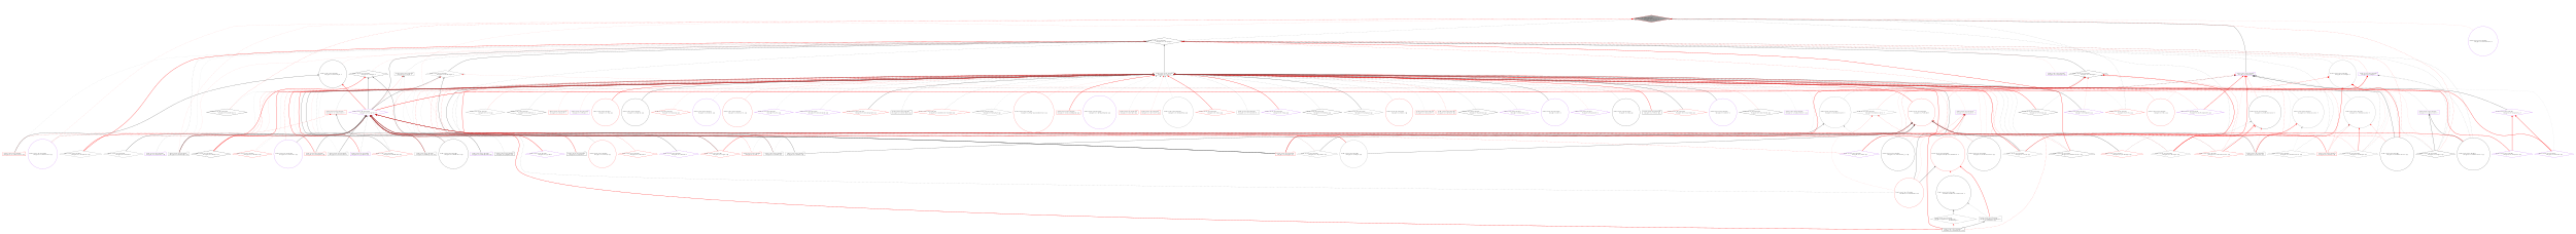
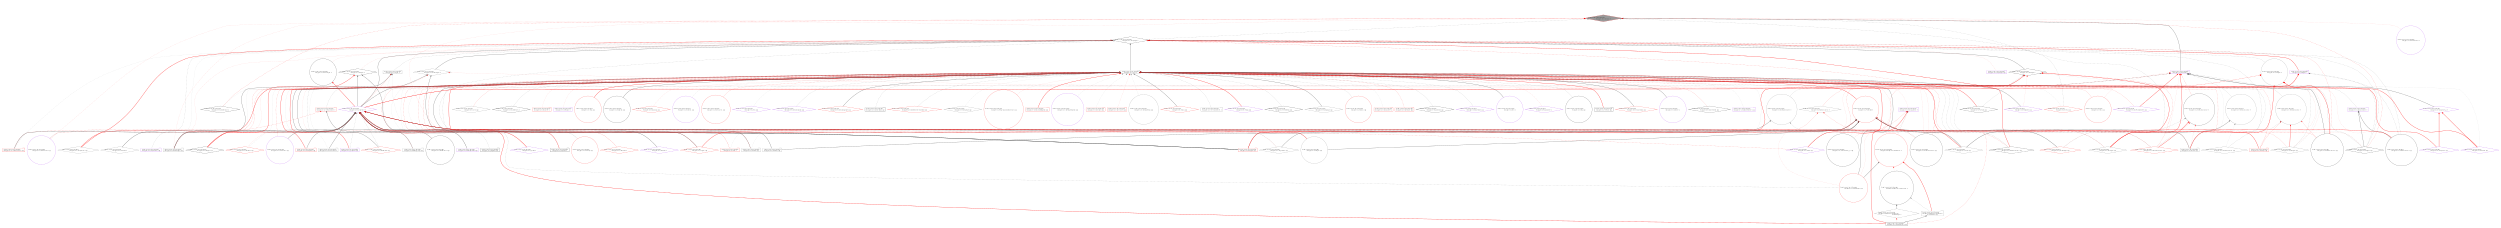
  digraph {
    fontname="Roboto Mono"
    node [color=red fillcolor=white fontname="Roboto Mono" fontsize=10 shape=diamond style=filled]
    edge [color=gray40 dir=back fontname="Roboto Mono" fontsize=10 labelfontname=Helvetica labelfontsize=10 style=dashed]
    n1 [fillcolor=grey60 fontcolor=black height=0.2 label="/home/runner/work/doxygen\l/doxygen/src/section.h" width=0.4]
    n2 [color=black height=0.2 label="/home/runner/work/doxygen\l/doxygen/src/commentscan.l" width=0.4]
    n3 [color=purple height=0.2 label="/home/runner/work/doxygen\l/doxygen/src/definition.cpp" shape=circle width=0.4]
    n4 [color=gray40 height=0.2 label="/home/runner/work/doxygen\l/doxygen/src/docbookgen.cpp" shape=folder width=0.4]
    n5 [color=purple height=0.2 label="/home/runner/work/doxygen\l/doxygen/src/docnode.h" shape=folder width=0.4]
    n6 [height=0.2 label="/home/runner/work/doxygen\l/doxygen/src/perlmodgen.cpp" width=0.4]
    n7 [color=black height=0.2 label="/home/runner/work/doxygen\l/doxygen/src/xmlgen.cpp" width=0.4]
    n8 [color=purple height=0.2 label="/home/runner/work/doxygen\l/doxygen/src/doctokenizer.l" shape=circle width=0.4]
    n9 [height=0.2 label="/home/runner/work/doxygen\l/doxygen/src/entry.cpp" width=0.4]
    n10 [color=black height=0.2 label="/home/runner/work/doxygen\l/doxygen/src/outputgen.h" width=0.4]
    n11 [color=gray40 height=0.2 label="/home/runner/work/doxygen\l/doxygen/src/tagreader.cpp" width=0.4]
    n12 [color=gray40 height=0.2 label="/home/runner/work/doxygen\l/doxygen/src/docbookvisitor.h" shape=circle width=0.4]
    n13 [color=purple height=0.2 label="/home/runner/work/doxygen\l/doxygen/src/docnode.cpp" width=0.4]
    n14 [color=purple height=0.2 label="/home/runner/work/doxygen\l/doxygen/src/docparser_p.h" width=0.4]
    n15 [color=purple height=0.2 label="/home/runner/work/doxygen\l/doxygen/src/dotfilepatcher.cpp" width=0.4]
    n16 [color=gray40 height=0.2 label="/home/runner/work/doxygen\l/doxygen/src/htmldocvisitor.h" shape=circle width=0.4]
    n17 [color=gray40 height=0.2 label="/home/runner/work/doxygen\l/doxygen/src/htmlgen.cpp" width=0.4]
    n18 [color=black height=0.2 label="/home/runner/work/doxygen\l/doxygen/src/latexdocvisitor.h" shape=circle width=0.4]
    n19 [color=gray40 height=0.2 label="/home/runner/work/doxygen\l/doxygen/src/latexgen.cpp" width=0.4]
    n20 [color=gray40 height=0.2 label="/home/runner/work/doxygen\l/doxygen/src/mandocvisitor.h" width=0.4]
    n21 [height=0.2 label="/home/runner/work/doxygen\l/doxygen/src/msc.cpp" shape=circle width=0.4]
    n22 [height=0.2 label="/home/runner/work/doxygen\l/doxygen/src/rtfdocvisitor.h" shape=folder width=0.4]
    n23 [color=gray40 height=0.2 label="/home/runner/work/doxygen\l/doxygen/src/textdocvisitor.h" shape=circle width=0.4]
    n24 [color=purple height=0.2 label="/home/runner/work/doxygen\l/doxygen/src/xmldocvisitor.h" shape=folder width=0.4]
    n25 [color=black height=0.2 label="/home/runner/work/doxygen\l/doxygen/src/docbookvisitor.cpp" shape=circle width=0.4]
    n26 [color=black height=0.2 label="/home/runner/work/doxygen\l/doxygen/src/htmldocvisitor.cpp" shape=circle width=0.4]
    n27 [height=0.2 label="/home/runner/work/doxygen\l/doxygen/src/latexdocvisitor.cpp" width=0.4]
    n28 [color=black height=0.2 label="/home/runner/work/doxygen\l/doxygen/src/mandocvisitor.cpp" width=0.4]
    n29 [height=0.2 label="/home/runner/work/doxygen\l/doxygen/src/rtfdocvisitor.cpp" shape=folder width=0.4]
    n30 [color=black height=0.2 label="/home/runner/work/doxygen\l/doxygen/src/xmldocvisitor.cpp" shape=circle width=0.4]
    n31 [color=gray40 height=0.2 label="/home/runner/work/doxygen\l/doxygen/src/defgen.cpp" shape=circle width=0.4]
    n32 [color=black height=0.2 label="/home/runner/work/doxygen\l/doxygen/src/devnullgen.h" shape=circle width=0.4]
    n33 [color=purple height=0.2 label="/home/runner/work/doxygen\l/doxygen/src/outputlist.h" width=0.4]
    n34 [color=gray40 height=0.2 label="/home/runner/work/doxygen\l/doxygen/src/fileparser.cpp" width=0.4]
    n35 [color=gray40 height=0.2 label="/home/runner/work/doxygen\l/doxygen/src/lexcode.l" width=0.4]
    n36 [color=purple height=0.2 label="/home/runner/work/doxygen\l/doxygen/src/outputlist.cpp" shape=folder width=0.4]
    n37 [color=gray40 height=0.2 label="/home/runner/work/doxygen\l/doxygen/src/docbookgen.h" width=0.4]
    n38 [color=gray40 height=0.2 label="/home/runner/work/doxygen\l/doxygen/src/htmlgen.h" shape=circle width=0.4]
    n39 [color=black height=0.2 label="/home/runner/work/doxygen\l/doxygen/src/latexgen.h" width=0.4]
    n40 [color=black height=0.2 label="/home/runner/work/doxygen\l/doxygen/src/mangen.h" width=0.4]
    n41 [color=purple height=0.2 label="/home/runner/work/doxygen\l/doxygen/src/outputgen.cpp" shape=folder width=0.4]
    n42 [color=gray40 height=0.2 label="/home/runner/work/doxygen\l/doxygen/src/rtfgen.h" shape=folder width=0.4]
    n43 [color=gray40 height=0.2 label="/home/runner/work/doxygen\l/doxygen/src/util.h" shape=folder width=0.4]
    n44 [color=purple height=0.2 label="/home/runner/work/doxygen\l/doxygen/src/xmlgen.h" shape=folder width=0.4]
    n45 [color=purple height=0.2 label="/home/runner/work/doxygen\l/doxygen/src/docparser.cpp" width=0.4]
    n46 [color=gray40 height=0.2 label="/home/runner/work/doxygen\l/doxygen/src/context.cpp" shape=folder width=0.4]
    n47 [height=0.2 label="/home/runner/work/doxygen\l/doxygen/src/ftvhelp.cpp" shape=folder width=0.4]
    n48 [color=gray40 height=0.2 label="/home/runner/work/doxygen\l/doxygen/src/util.cpp" width=0.4]
    n49 [color=black height=0.2 label="/home/runner/work/doxygen\l/doxygen/src/mangen.cpp" width=0.4]
    n50 [height=0.2 label="/home/runner/work/doxygen\l/doxygen/src/rtfgen.cpp" width=0.4]
    n51 [color=gray40 height=0.2 label="/home/runner/work/doxygen\l/doxygen/src/textdocvisitor.cpp" width=0.4]
    n52 [height=0.2 label="/home/runner/work/doxygen\l/doxygen/src/classdef.cpp" width=0.4]
    n53 [color=purple height=0.2 label="/home/runner/work/doxygen\l/doxygen/src/classlist.cpp" shape=circle width=0.4]
    n54 [height=0.2 label="/home/runner/work/doxygen\l/doxygen/src/code.l" shape=folder width=0.4]
    n55 [height=0.2 label="/home/runner/work/doxygen\l/doxygen/src/conceptdef.cpp" shape=folder width=0.4]
    n56 [color=gray40 height=0.2 label="/home/runner/work/doxygen\l/doxygen/src/dirdef.cpp" shape=folder width=0.4]
    n57 [height=0.2 label="/home/runner/work/doxygen\l/doxygen/src/doxygen.cpp" shape=folder width=0.4]
    n58 [color=gray40 height=0.2 label="/home/runner/work/doxygen\l/doxygen/src/filedef.cpp" shape=folder width=0.4]
    n59 [color=gray40 height=0.2 label="/home/runner/work/doxygen\l/doxygen/src/fortrancode.l" shape=folder width=0.4]
    n60 [color=purple height=0.2 label="/home/runner/work/doxygen\l/doxygen/src/groupdef.cpp" shape=folder width=0.4]
    n61 [color=purple height=0.2 label="/home/runner/work/doxygen\l/doxygen/src/index.cpp" width=0.4]
    n62 [height=0.2 label="/home/runner/work/doxygen\l/doxygen/src/memberdef.cpp" width=0.4]
    n63 [color=gray40 height=0.2 label="/home/runner/work/doxygen\l/doxygen/src/membergroup.cpp" shape=folder width=0.4]
    n64 [color=black height=0.2 label="/home/runner/work/doxygen\l/doxygen/src/memberlist.cpp" shape=circle width=0.4]
    n65 [color=purple height=0.2 label="/home/runner/work/doxygen\l/doxygen/src/namespacedef.cpp" shape=folder width=0.4]
    n66 [color=black height=0.2 label="/home/runner/work/doxygen\l/doxygen/src/pagedef.cpp" shape=folder width=0.4]
    n67 [color=purple height=0.2 label="/home/runner/work/doxygen\l/doxygen/src/pycode.l" width=0.4]
    n68 [color=black height=0.2 label="/home/runner/work/doxygen\l/doxygen/src/sqlcode.l" shape=folder width=0.4]
    n69 [height=0.2 label="/home/runner/work/doxygen\l/doxygen/src/tooltip.cpp" shape=circle width=0.4]
    n70 [height=0.2 label="/home/runner/work/doxygen\l/doxygen/src/vhdlcode.l" width=0.4]
    n71 [height=0.2 label="/home/runner/work/doxygen\l/doxygen/src/vhdldocgen.cpp" shape=circle width=0.4]
    n72 [color=black height=0.2 label="/home/runner/work/doxygen\l/doxygen/src/vhdljjparser.cpp" shape=folder width=0.4]
    n73 [color=purple height=0.2 label="/home/runner/work/doxygen\l/doxygen/src/xmlcode.l" width=0.4]
    n74 [color=black height=0.2 label="/home/runner/work/doxygen\l/doxygen/src/formula.cpp" width=0.4]
    n75 [color=purple height=0.2 label="/home/runner/work/doxygen\l/doxygen/src/template.cpp" width=0.4]
    n76 [color=gray40 height=0.2 label="/home/runner/work/doxygen\l/doxygen/src/cite.cpp" width=0.4]
    n77 [color=black height=0.2 label="/home/runner/work/doxygen\l/doxygen/src/commentcnv.l" width=0.4]
    n78 [height=0.2 label="/home/runner/work/doxygen\l/doxygen/src/declinfo.l" shape=folder width=0.4]
    n79 [color=purple height=0.2 label="/home/runner/work/doxygen\l/doxygen/src/defargs.l" shape=folder width=0.4]
    n80 [height=0.2 label="/home/runner/work/doxygen\l/doxygen/src/dia.cpp" shape=circle width=0.4]
    n81 [color=black height=0.2 label="/home/runner/work/doxygen\l/doxygen/src/diagram.cpp" shape=circle width=0.4]
    n82 [height=0.2 label="/home/runner/work/doxygen\l/doxygen/src/docgroup.cpp" width=0.4]
    n83 [color=purple height=0.2 label="/home/runner/work/doxygen\l/doxygen/src/docsets.cpp" shape=circle width=0.4]
    n84 [height=0.2 label="/home/runner/work/doxygen\l/doxygen/src/docvisitor.cpp" shape=circle width=0.4]
    n85 [color=purple height=0.2 label="/home/runner/work/doxygen\l/doxygen/src/dot.cpp" width=0.4]
    n86 [color=purple height=0.2 label="/home/runner/work/doxygen\l/doxygen/src/dotcallgraph.cpp" width=0.4]
    n87 [height=0.2 label="/home/runner/work/doxygen\l/doxygen/src/dotclassgraph.cpp" width=0.4]
    n88 [color=black height=0.2 label="/home/runner/work/doxygen\l/doxygen/src/dotdirdeps.cpp" shape=folder width=0.4]
    n89 [height=0.2 label="/home/runner/work/doxygen\l/doxygen/src/dotgfxhierarchytable.cpp" width=0.4]
    n90 [color=gray40 height=0.2 label="/home/runner/work/doxygen\l/doxygen/src/dotgraph.cpp" width=0.4]
    n91 [height=0.2 label="/home/runner/work/doxygen\l/doxygen/src/dotgroupcollaboration.cpp" shape=circle width=0.4]
    n92 [height=0.2 label="/home/runner/work/doxygen\l/doxygen/src/dotincldepgraph.cpp" shape=folder width=0.4]
    n93 [color=purple height=0.2 label="/home/runner/work/doxygen\l/doxygen/src/dotlegendgraph.cpp" shape=circle width=0.4]
    n94 [height=0.2 label="/home/runner/work/doxygen\l/doxygen/src/dotnode.cpp" shape=folder width=0.4]
    n95 [height=0.2 label="/home/runner/work/doxygen\l/doxygen/src/dotrunner.cpp" shape=folder width=0.4]
    n96 [color=gray40 height=0.2 label="/home/runner/work/doxygen\l/doxygen/src/eclipsehelp.cpp" shape=circle width=0.4]
    n97 [height=0.2 label="/home/runner/work/doxygen\l/doxygen/src/emoji.cpp" width=0.4]
    n98 [height=0.2 label="/home/runner/work/doxygen\l/doxygen/src/filename.h" shape=circle width=0.4]
    n99 [color=black height=0.2 label="/home/runner/work/doxygen\l/doxygen/src/searchindex_js.cpp" shape=circle width=0.4]
    n100 [color=gray40 height=0.2 label="/home/runner/work/doxygen\l/doxygen/src/fortranscanner.l" shape=folder width=0.4]
    n101 [color=purple height=0.2 label="/home/runner/work/doxygen\l/doxygen/src/htags.cpp" width=0.4]
    n102 [color=black height=0.2 label="/home/runner/work/doxygen\l/doxygen/src/htmlhelp.cpp" width=0.4]
    n103 [color=gray40 height=0.2 label="/home/runner/work/doxygen\l/doxygen/src/language.cpp" width=0.4]
    n104 [height=0.2 label="/home/runner/work/doxygen\l/doxygen/src/layout.cpp" shape=circle width=0.4]
    n105 [height=0.2 label="/home/runner/work/doxygen\l/doxygen/src/lexscanner.l" shape=folder width=0.4]
    n106 [height=0.2 label="/home/runner/work/doxygen\l/doxygen/src/markdown.cpp" shape=folder width=0.4]
    n107 [color=black height=0.2 label="/home/runner/work/doxygen\l/doxygen/src/plantuml.cpp" width=0.4]
    n108 [color=purple height=0.2 label="/home/runner/work/doxygen\l/doxygen/src/portable.cpp" width=0.4]
    n109 [color=purple height=0.2 label="/home/runner/work/doxygen\l/doxygen/src/pre.l" shape=circle width=0.4]
    n110 [color=purple height=0.2 label="/home/runner/work/doxygen\l/doxygen/src/pyscanner.l" width=0.4]
    n111 [color=black height=0.2 label="/home/runner/work/doxygen\l/doxygen/src/qhp.cpp" shape=circle width=0.4]
    n112 [color=black height=0.2 label="/home/runner/work/doxygen\l/doxygen/src/reflist.cpp" shape=folder width=0.4]
    n113 [height=0.2 label="/home/runner/work/doxygen\l/doxygen/src/resourcemgr.cpp" width=0.4]
    n114 [color=purple height=0.2 label="/home/runner/work/doxygen\l/doxygen/src/scanner.l" shape=circle width=0.4]
    n115 [color=black height=0.2 label="/home/runner/work/doxygen\l/doxygen/src/searchindex.cpp" width=0.4]
    n116 [color=purple height=0.2 label="/home/runner/work/doxygen\l/doxygen/src/symbolresolver.cpp" shape=folder width=0.4]
    n117 [color=purple height=0.2 label="/home/runner/work/doxygen\l/doxygen/src/vhdljjparser.h" shape=folder width=0.4]
    n118 [height=0.2 label="/home/runner/work/doxygen\l/doxygen/vhdlparser/VhdlParser.h" shape=circle width=0.4]
    n119 [color=gray40 height=0.2 label="/home/runner/work/doxygen\l/doxygen/vhdlparser/VhdlParser\lErrorHandler.hpp" shape=folder width=0.4]
    n120 [color=black height=0.2 label="/home/runner/work/doxygen\l/doxygen/vhdlparser/vhdlstring.h" shape=circle width=0.4]
    n121 [color=gray40 height=0.2 label="/home/runner/work/doxygen\l/doxygen/vhdlparser/VhdlParser\lTokenManager.h" width=0.4]
    n1 -> n2 [color=red]
    n1 -> n3 [color=red style=dotted]
    n1 -> n4 [color=red style=dotted]
    n1 -> n5 [style=bold]
    n1 -> n6
    n1 -> n7 [color=red]
    n1 -> n8 [color=red style=dotted]
    n1 -> n9
    n1 -> n10
    n1 -> n11 [color=red style=dotted]
    n5 -> n6 [color=red style=dotted]
    n5 -> n12
    n5 -> n13 [style=dotted]
    n5 -> n14 [style=bold]
    n5 -> n15 [color=red style=bold]
    n5 -> n16
    n5 -> n17 [style=dotted]
    n5 -> n18 [color=red]
    n5 -> n19 [color=red style=bold]
    n5 -> n20 [color=red]
    n5 -> n21 [color=red style=dotted]
    n5 -> n22
    n5 -> n23
    n5 -> n24
    n10 -> n4 [color=red style=dotted]
    n10 -> n7
    n10 -> n25 [color=red]
    n10 -> n26 [color=red]
    n10 -> n27
    n10 -> n28 [color=red style=bold]
    n10 -> n29 [style=dotted]
    n10 -> n30
    n10 -> n31
    n10 -> n32 [color=red style=dotted]
    n10 -> n33 [style=bold]
    n10 -> n34 [color=red style=bold]
    n10 -> n35
    n10 -> n36 [style=dotted]
    n10 -> n37 [style=bold]
    n10 -> n38
    n10 -> n39 [style=bold]
    n10 -> n40 [color=red style=dotted]
    n10 -> n41 [color=red style=dotted]
    n10 -> n42
    n10 -> n43 [style=bold]
-   n10 -> n44 [color=red]
+   n10 -> n44 [color=red style=bold]
    n12 -> n4 [style=bold]
    n12 -> n25
    n14 -> n13 [color=red style=bold]
    n14 -> n45 [color=red style=bold]
    n16 -> n17 [color=red style=bold]
    n16 -> n26 [color=red]
    n16 -> n46
    n16 -> n47 [color=red]
    n18 -> n19 [color=red]
    n18 -> n27 [color=red style=bold]
    n18 -> n46 [color=red style=dotted]
    n18 -> n48
    n20 -> n28 [color=red]
    n20 -> n49 [color=red]
    n22 -> n29 [color=red]
    n22 -> n50 [style=bold]
-   n23 -> n48 [color=red style=bold]
+   n23 -> n48 [style=bold]
    n23 -> n51 [style=dotted]
    n24 -> n7 [style=bold]
    n24 -> n30 [style=bold]
    n32 -> n33 [color=red style=bold]
    n33 -> n3
    n33 -> n4 [style=bold]
    n33 -> n7 [color=red style=dotted]
    n33 -> n17 [color=red]
    n33 -> n19 [style=dotted]
    n33 -> n26 [color=red]
    n33 -> n27 [color=red]
    n33 -> n34 [color=red style=bold]
    n33 -> n35 [style=bold]
    n33 -> n36 [style=dotted]
    n33 -> n46 [color=red]
    n33 -> n47 [color=red style=bold]
    n33 -> n48 [style=bold]
    n33 -> n49 [style=dotted]
    n33 -> n50 [color=red style=dotted]
    n33 -> n52 [color=red style=dotted]
    n33 -> n53 [style=bold]
    n33 -> n54 [color=red style=dotted]
    n33 -> n55 [style=bold]
    n33 -> n56 [style=bold]
    n33 -> n57 [style=bold]
    n33 -> n58 [style=dotted]
    n33 -> n59 [style=bold]
    n33 -> n60
    n33 -> n61 [color=red]
    n33 -> n62
-   n33 -> n63 [color=red style=bold]
+   n33 -> n63 [color=red]
    n33 -> n64 [style=bold]
    n33 -> n65 [style=bold]
    n33 -> n66 [style=dotted]
    n33 -> n67 [color=red style=bold]
    n33 -> n68 [color=red style=bold]
    n33 -> n69
    n33 -> n70 [color=red style=dotted]
    n33 -> n71
    n33 -> n72 [color=red style=bold]
    n33 -> n73 [style=bold]
    n37 -> n4 [color=red]
    n37 -> n25 [color=red style=dotted]
    n37 -> n33 [style=bold]
    n37 -> n57 [style=bold]
    n38 -> n17 [color=red style=dotted]
    n38 -> n26 [color=red style=bold]
    n38 -> n33 [color=red style=dotted]
    n38 -> n46 [color=red style=bold]
    n38 -> n47 [color=red style=dotted]
    n38 -> n57 [color=red style=dotted]
    n38 -> n61 [color=red]
    n39 -> n19 [color=red style=bold]
    n39 -> n27 [color=red]
    n39 -> n33 [color=red]
    n39 -> n46 [style=dotted]
    n39 -> n57 [color=red style=bold]
    n39 -> n74
    n39 -> n75 [color=red style=dotted]
    n40 -> n33 [style=bold]
    n40 -> n49 [color=red style=bold]
    n40 -> n57 [style=bold]
-   n32 -> n29 [style=bold]
+   n42 -> n29 [style=bold]
    n42 -> n33 [color=red]
    n42 -> n50 [style=dotted]
    n42 -> n57 [style=dotted]
    n43 -> n2 [style=dotted]
    n43 -> n3 [color=red]
    n43 -> n4 [color=red style=dotted]
    n43 -> n6
    n43 -> n7
    n43 -> n9 [style=dotted]
    n43 -> n11
    n43 -> n13 [color=red style=bold]
    n43 -> n15 [color=red]
    n43 -> n17
    n43 -> n19 [style=dotted]
    n43 -> n21 [color=red]
    n43 -> n25 [color=red style=dotted]
    n43 -> n26 [style=bold]
    n43 -> n27
    n43 -> n28
    n43 -> n29 [style=dotted]
    n43 -> n30 [color=red style=dotted]
    n43 -> n31 [color=red style=bold]
    n43 -> n45 [color=red style=bold]
    n43 -> n46 [color=red]
    n43 -> n47 [color=red]
    n43 -> n48 [color=red style=bold]
    n43 -> n49 [color=red style=bold]
    n43 -> n50 [color=red]
    n43 -> n51
    n43 -> n52 [style=dotted]
    n43 -> n53 [color=red]
    n43 -> n54 [color=red]
    n43 -> n55 [color=red style=bold]
    n43 -> n56 [color=red]
    n43 -> n57 [style=dotted]
    n43 -> n58 [style=bold]
    n43 -> n59 [style=dotted]
    n43 -> n60 [color=red style=bold]
    n43 -> n61 [color=red style=bold]
    n43 -> n62 [style=bold]
    n43 -> n63 [style=bold]
    n43 -> n64 [color=red style=dotted]
    n43 -> n65
    n43 -> n66 [style=dotted]
    n43 -> n67 [color=red]
    n43 -> n68 [style=dotted]
    n43 -> n69 [style=dotted]
    n43 -> n70 [color=red]
    n43 -> n71 [style=bold]
    n43 -> n72 [color=red]
    n43 -> n73 [style=dotted]
    n43 -> n74 [color=red style=bold]
    n43 -> n75 [style=bold]
    n43 -> n76 [color=red]
    n43 -> n77
    n43 -> n78 [color=red style=dotted]
    n43 -> n79 [color=red style=dotted]
    n43 -> n80 [color=red style=bold]
    n43 -> n81 [style=bold]
    n43 -> n82 [color=red style=dotted]
    n43 -> n83 [style=dotted]
    n43 -> n84 [color=red]
    n43 -> n85 [style=dotted]
    n43 -> n86
    n43 -> n87 [style=bold]
    n43 -> n88
    n43 -> n89
    n43 -> n90 [style=dotted]
    n43 -> n91 [color=red style=dotted]
    n43 -> n92 [color=red style=bold]
    n43 -> n93 [style=dotted]
    n43 -> n94 [style=dotted]
    n43 -> n95 [color=red style=dotted]
    n43 -> n96 [style=dotted]
-   n43 -> n97 [color=red style=bold]
+   n43 -> n97 [style=bold]
    n43 -> n98 [color=red style=bold]
    n43 -> n99 [color=red style=dotted]
    n43 -> n100
    n43 -> n101 [color=red style=bold]
    n43 -> n102
    n43 -> n103 [style=bold]
    n43 -> n104
    n43 -> n105 [style=dotted]
    n43 -> n106 [color=red]
    n43 -> n107
    n43 -> n108
    n43 -> n109 [style=bold]
    n43 -> n110 [color=red style=dotted]
    n43 -> n111
    n43 -> n112 [color=red style=bold]
    n43 -> n113 [style=bold]
    n43 -> n114 [style=bold]
    n43 -> n115 [color=red]
    n43 -> n116 [style=dotted]
    n43 -> n117 [color=red style=dotted]
    n44 -> n7
    n44 -> n30
    n44 -> n33 [color=red style=bold]
    n44 -> n57 [color=red]
    n98 -> n4
    n98 -> n6 [style=bold]
    n98 -> n7 [style=dotted]
    n98 -> n11 [style=bold]
    n98 -> n19 [color=red]
    n98 -> n25 [color=red]
    n98 -> n30 [color=red style=bold]
    n98 -> n31 [style=bold]
    n98 -> n46 [style=bold]
    n98 -> n48
    n98 -> n50 [color=red style=bold]
    n98 -> n54 [style=dotted]
    n98 -> n56 [style=dotted]
    n98 -> n57
    n98 -> n58 [style=bold]
    n98 -> n61 [style=dotted]
    n98 -> n71 [color=red style=dotted]
    n98 -> n99 [style=dotted]
    n117 -> n57 [color=red]
    n117 -> n71 [color=red style=dotted]
    n117 -> n72 [color=red style=bold]
    n117 -> n118
    n118 -> n71 [style=bold]
    n118 -> n119 [color=red style=bold]
    n118 -> n120 [color=red style=dotted]
    n119 -> n72 [style=bold]
    n120 -> n119
    n120 -> n121 [style=bold]
    n121 -> n72 [color=red style=dotted]
  }
